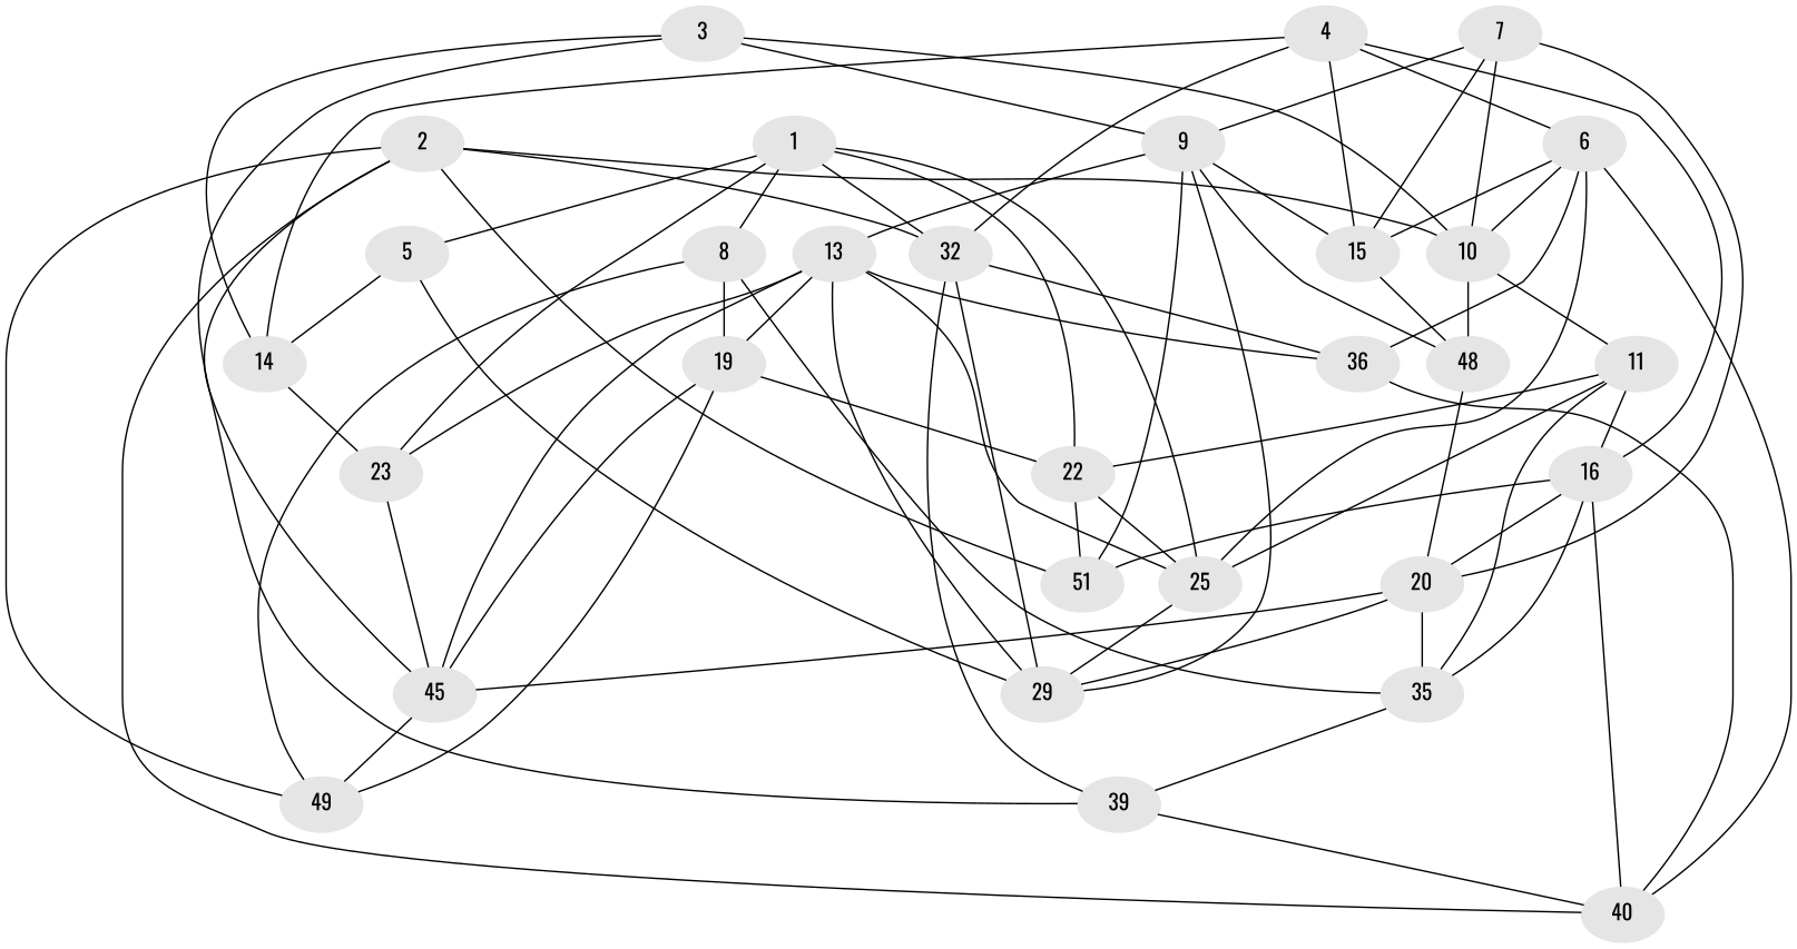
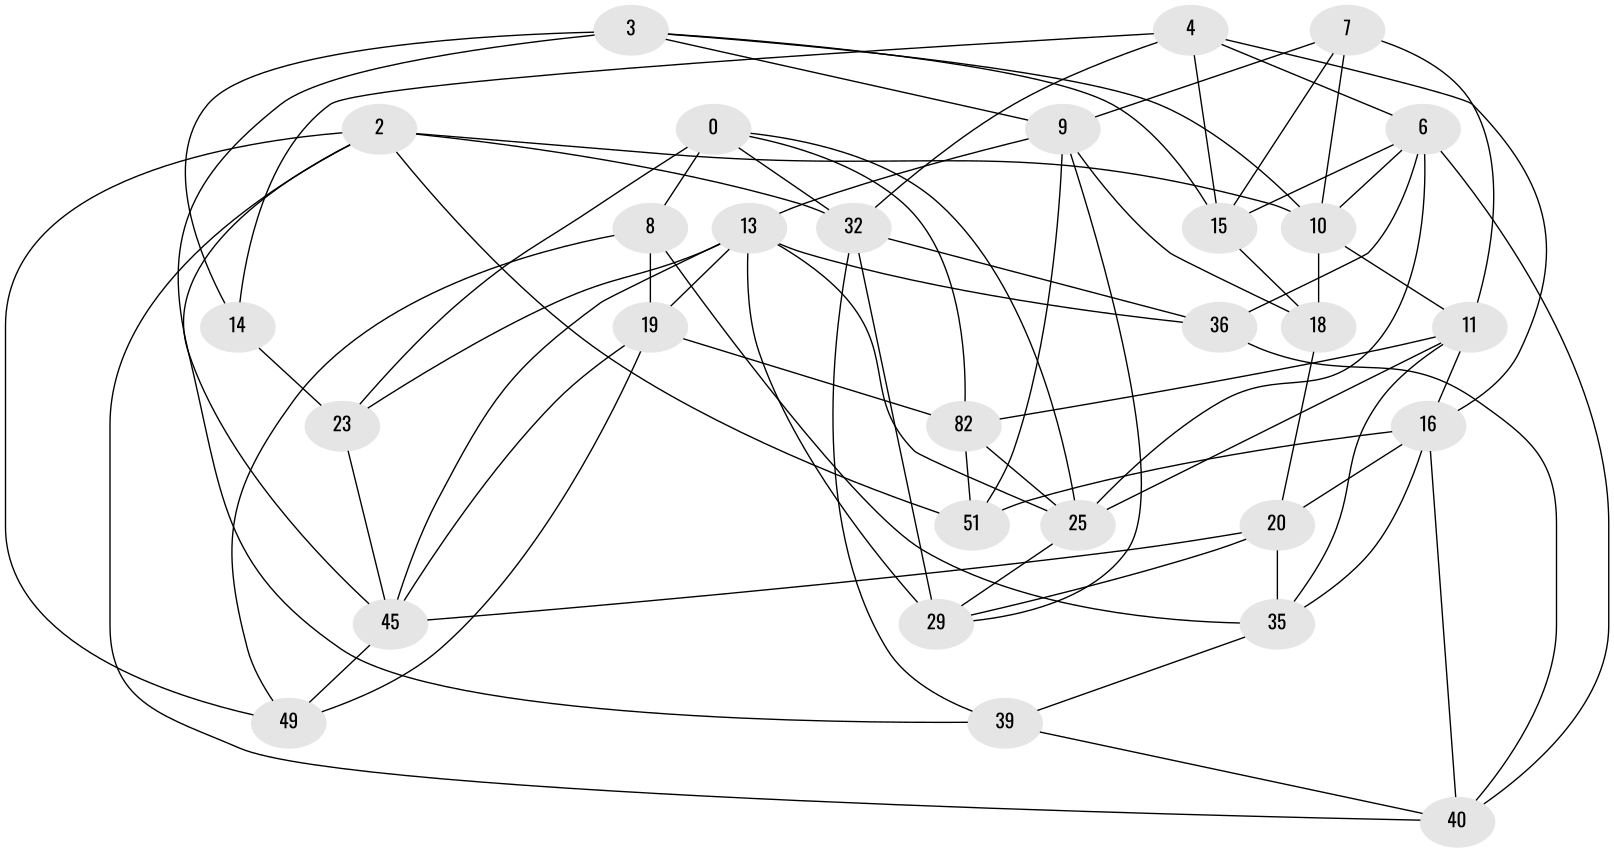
  graph {
    fontname=Oswald
    node [color=gray90 fontname=Oswald style=filled]
    edge [fontname=Oswald]
-   1 [super="+41"]
-   5
+   1 [super="+41" label=0]
    8
    n4 [label=32 super="+37"]
-   22 [super="+28"]
+   22 [super="+28" label=82]
    23
    25 [super="+43"]
    14 [super="+27"]
    n9 [label=29 super="+31"]
    49
    35 [super="+46"]
    19 [super="+33"]
    39
    36
    51
    45 [super="+48"]
    2 [super="+32"]
    10 [super="+30"]
    40 [super="+50"]
-   18 [label=48]
+   18
    11 [super="+29"]
    3 [super="+21"]
    9 [super="+47"]
    15 [super="+42"]
    13 [super="+34"]
    4 [super="+38"]
    6 [super="+17"]
    16 [super="+24"]
    7
    20 [super="+44"]
-   1 -- 5
    1 -- 8
    1 -- n4
    1 -- 22
    1 -- 23
    1 -- 25
-   5 -- 14
-   5 -- n9
    8 -- 49
    8 -- 35
    8 -- 19
    n4 -- n9
    n4 -- 39
    n4 -- 36
    22 -- 25
    22 -- 51
    23 -- 45
    25 -- n9
    14 -- 23
    35 -- 39
    19 -- 22
    19 -- 49
    19 -- 45
    39 -- 40
    36 -- 40
    45 -- 49
    2 -- n4
    2 -- 49
    2 -- 51
    2 -- 45
    2 -- 10
    2 -- 40
    10 -- 18
    10 -- 11
    18 -- 20
    11 -- 22 [weight=2]
    11 -- 25
    11 -- 35
    11 -- 16
    3 -- 14 [weight=2]
    3 -- 39
    3 -- 10
    3 -- 9
-   9 -- 15
+   3 -- 15
    9 -- n9
    9 -- 51
    9 -- 18
    9 -- 13
    15 -- 18
    13 -- 23
    13 -- 25
    13 -- n9
    13 -- 19
    13 -- 36
    13 -- 45
    4 -- n4
    4 -- 14
    4 -- 15 [weight=2]
    4 -- 6
    4 -- 16
    6 -- 25
    6 -- 36
    6 -- 10
    6 -- 40
    6 -- 15
    16 -- 35
    16 -- 51
    16 -- 40 [weight=2]
    16 -- 20
    7 -- 10
    7 -- 9
    7 -- 15
-   7 -- 20
+   7 -- 11
    20 -- n9
    20 -- 35
    20 -- 45
  }
